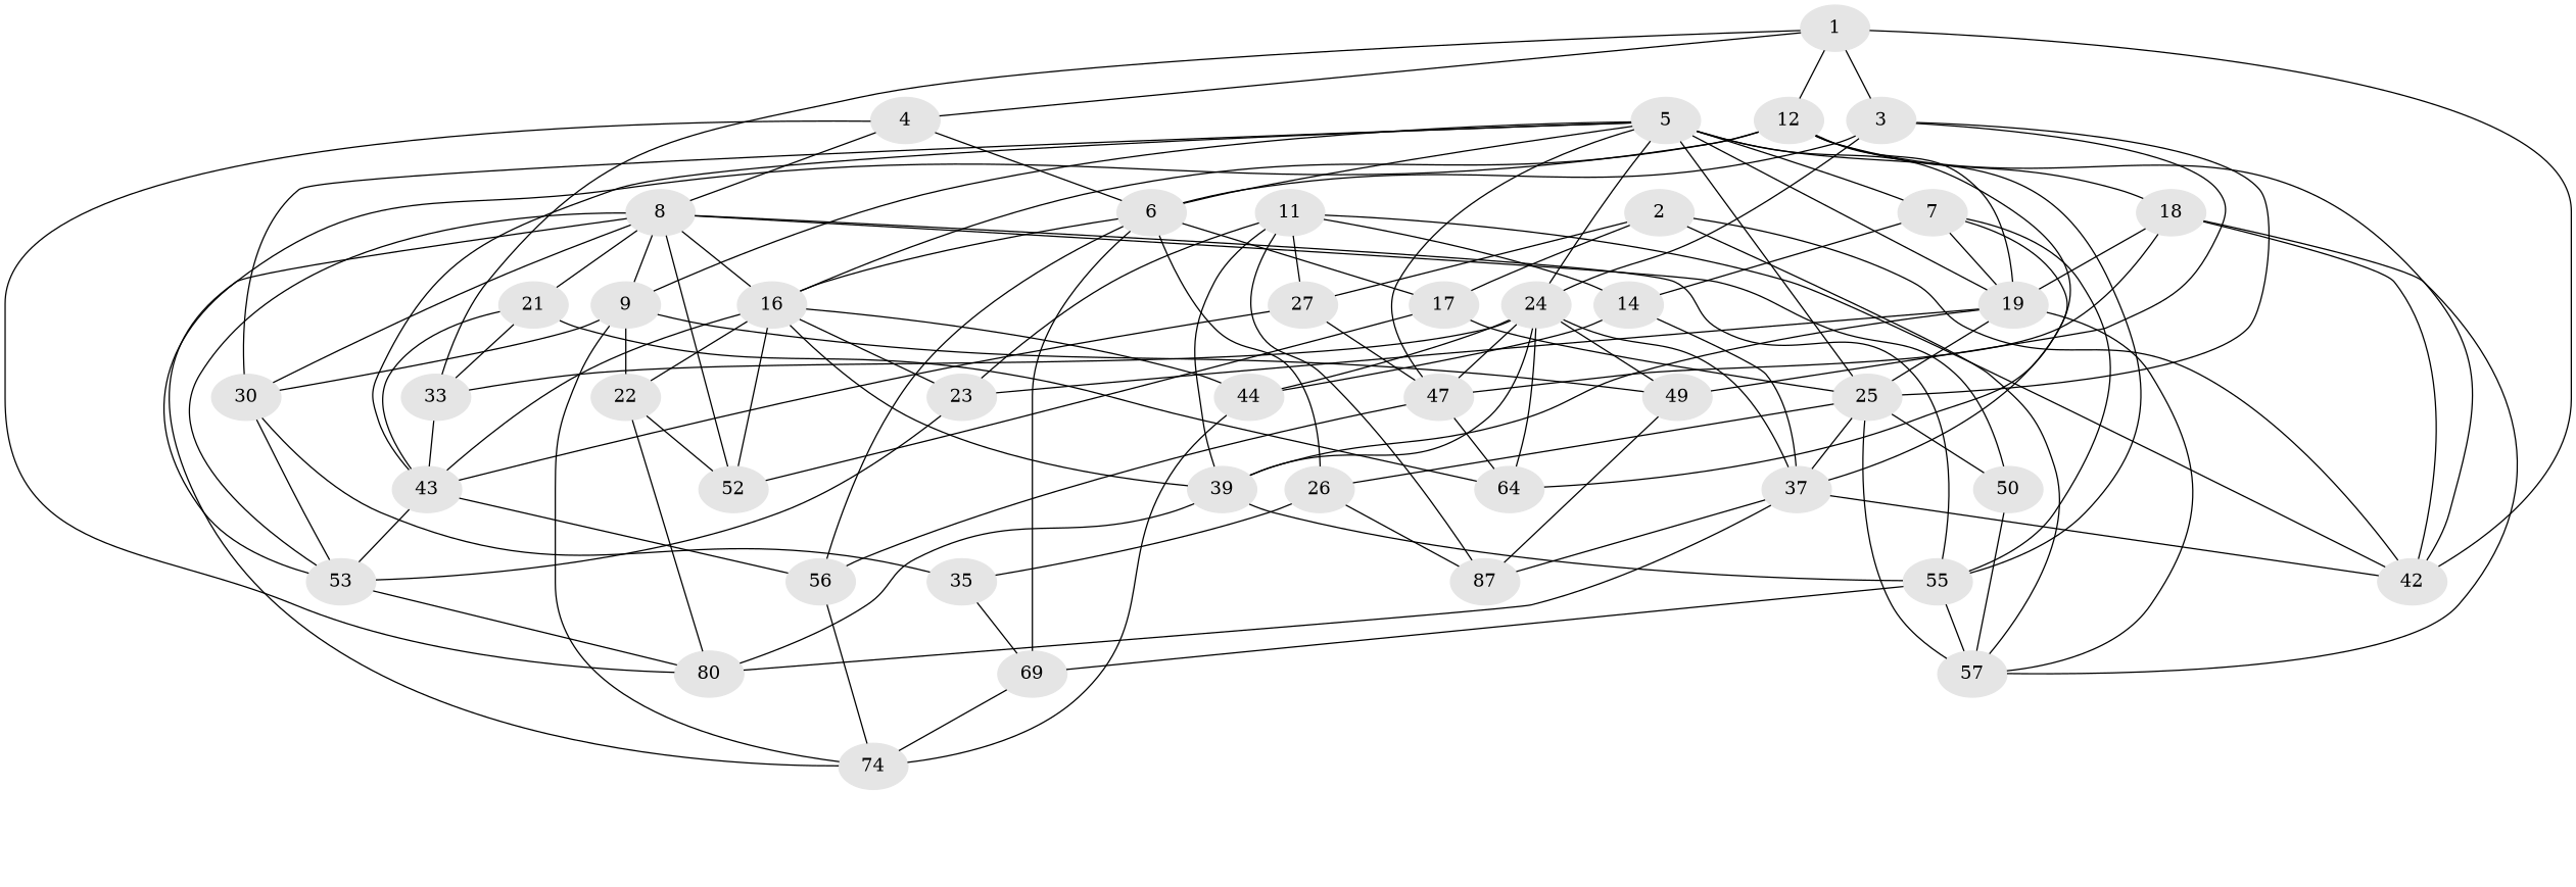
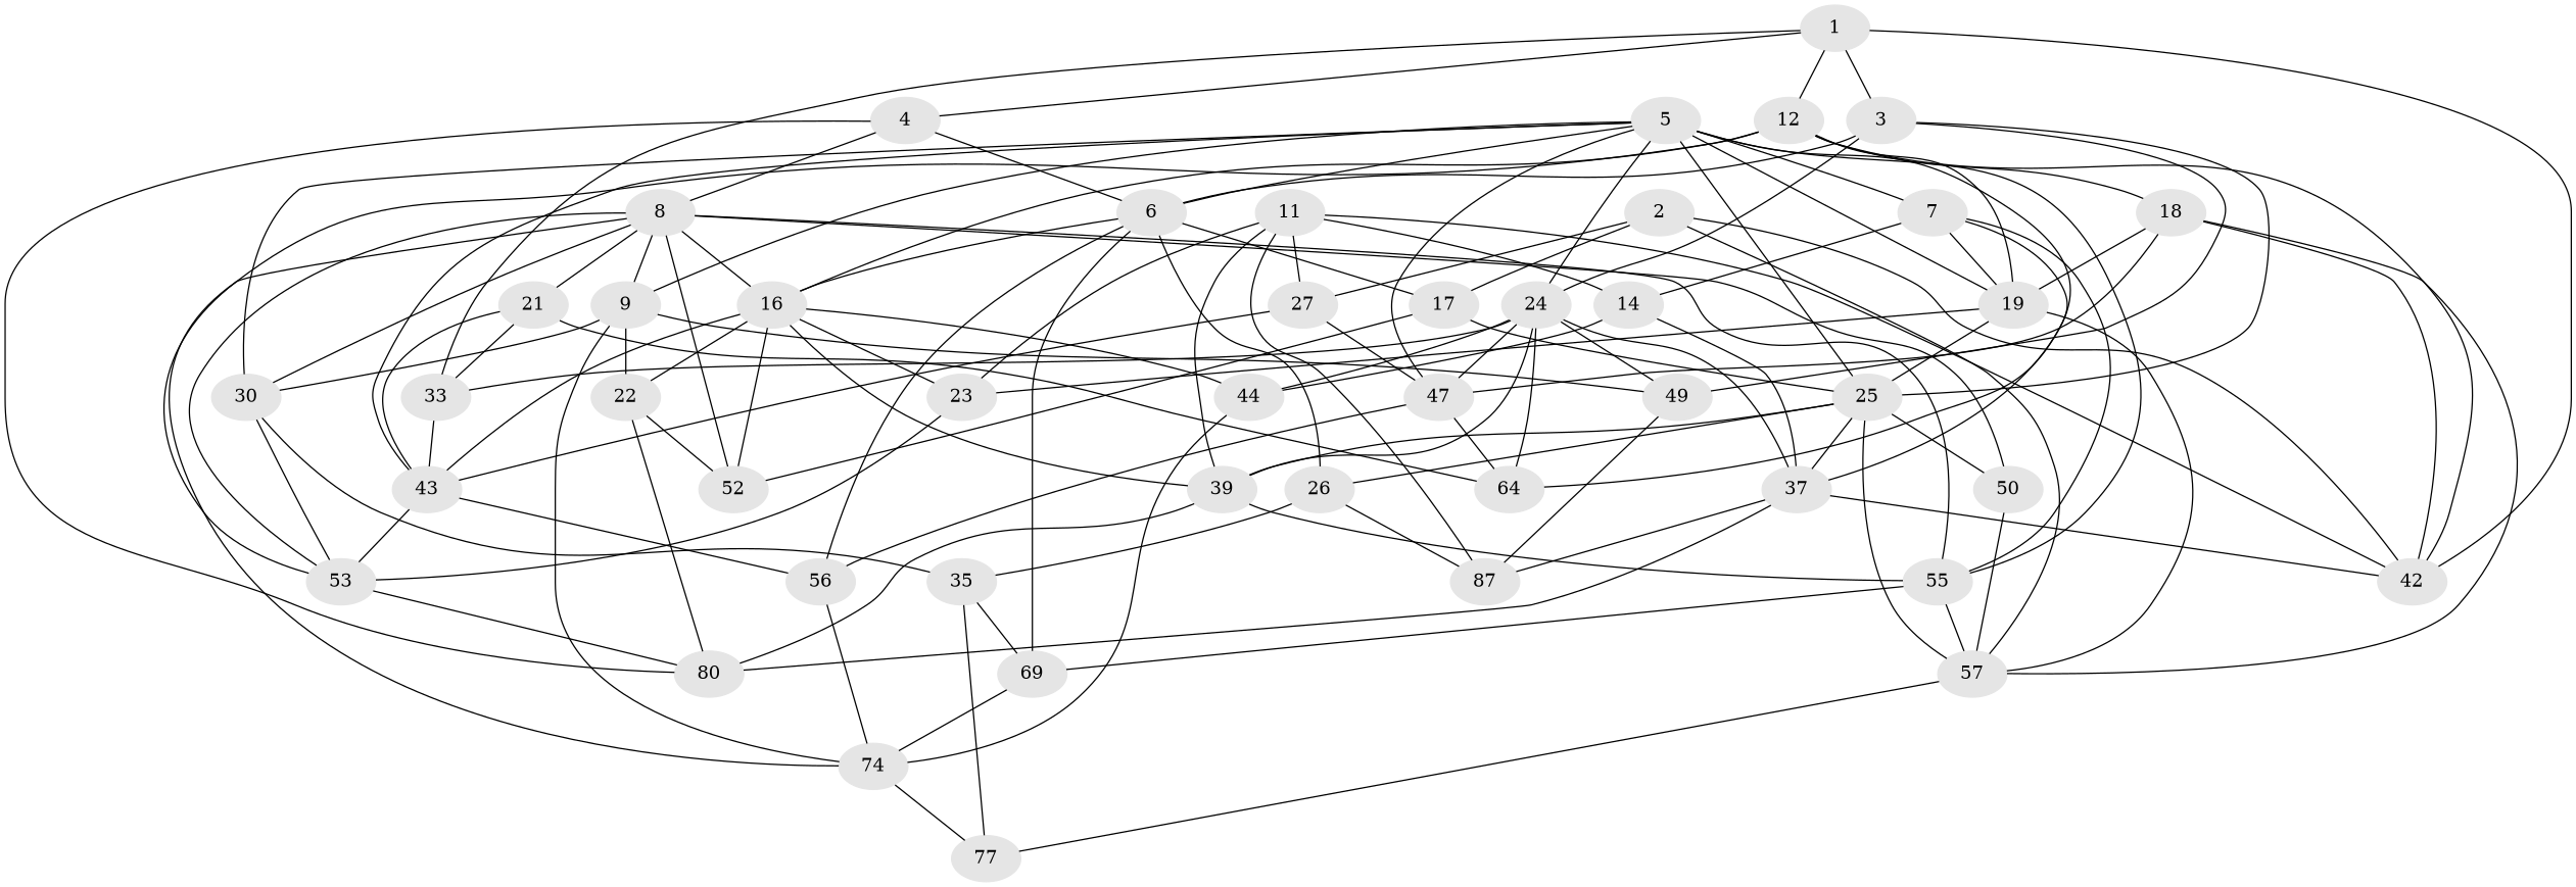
  graph {
    node [color=gray90 style=filled]
    1 [super="+75"]
    3 [super="+48"]
    4
    12 [super="+13"]
    33
    42 [super="+63"]
    6 [super="+15"]
    24 [super="+60+90"]
    25 [super="+28+31+41"]
    49
    8 [super="+32+65"]
    80 [super="+85"]
    19 [super="+40"]
    16 [super="+20+83"]
    53 [super="+62"]
    18 [super="+81"]
    43 [super="+58+46"]
    2
    17
    27
    57 [super="+68+61"]
    52
    47 [super="+67"]
+   77
    26 [super="+82"]
    56
    69
    64
    37 [super="+45"]
    39 [super="+54"]
    44
    50
    87
    9 [super="+29"]
    30 [super="+84"]
    55 [super="+76"]
    21
    74 [super="+79"]
    5 [super="+34+36+51"]
    7 [super="+10"]
    14
    22
    23
    35
    11 [super="+72"]
    1 -- 3 [weight=2]
    1 -- 4
    1 -- 12
    1 -- 33
    1 -- 42
    3 -- 6
    3 -- 24
    3 -- 25
    3 -- 49
    4 -- 6
    4 -- 8
    4 -- 80
    12 -- 42
    12 -- 19
    12 -- 16
    12 -- 53
    12 -- 18
    33 -- 43
    6 -- 16
    6 -- 17
    6 -- 26
    6 -- 56
    6 -- 69
    24 -- 33
    24 -- 49
    24 -- 47
    24 -- 64
    24 -- 37
    24 -- 39
    24 -- 44
    25 -- 57
    25 -- 26 [weight=3]
    25 -- 37 [weight=2]
    25 -- 50
    49 -- 87
    8 -- 16
    8 -- 53
    8 -- 52
    8 -- 50
    8 -- 9
    8 -- 30
    8 -- 55
    8 -- 21
    8 -- 74
    19 -- 25
    19 -- 57
-   19 -- 39
+   25 -- 39
    19 -- 23
    16 -- 43
    16 -- 52
    16 -- 39 [weight=2]
    16 -- 44
    16 -- 22
    16 -- 23
    53 -- 80
    18 -- 42
    18 -- 19
    18 -- 57
    18 -- 47
    43 -- 53
    43 -- 56
    2 -- 42
    2 -- 17
    2 -- 27
    2 -- 57
    17 -- 25
    17 -- 52
    27 -- 43
    27 -- 47
+   57 -- 77 [weight=2]
    47 -- 56
    47 -- 64
    26 -- 87
    26 -- 35
    56 -- 74
    69 -- 74
    37 -- 42
    37 -- 80
    37 -- 87
    39 -- 80 [weight=2]
    39 -- 55
    44 -- 74
    50 -- 57
    9 -- 49
    9 -- 30
    9 -- 74
    9 -- 22
    30 -- 53
    30 -- 35
    55 -- 57
    55 -- 69
    21 -- 33
    21 -- 43
    21 -- 64
+   74 -- 77
    5 -- 6
    5 -- 24
    5 -- 25 [weight=2]
    5 -- 19 [weight=2]
    5 -- 43 [weight=2]
    5 -- 47
    5 -- 64
    5 -- 9
    5 -- 30
    5 -- 55
    5 -- 7
    7 -- 19 [weight=2]
    7 -- 37
    7 -- 55
    7 -- 14
    14 -- 37
    14 -- 44
    22 -- 80
    22 -- 52
    23 -- 53
+   35 -- 77
    35 -- 69
    11 -- 42
    11 -- 27
    11 -- 39
    11 -- 87
    11 -- 14
    11 -- 23
  }
